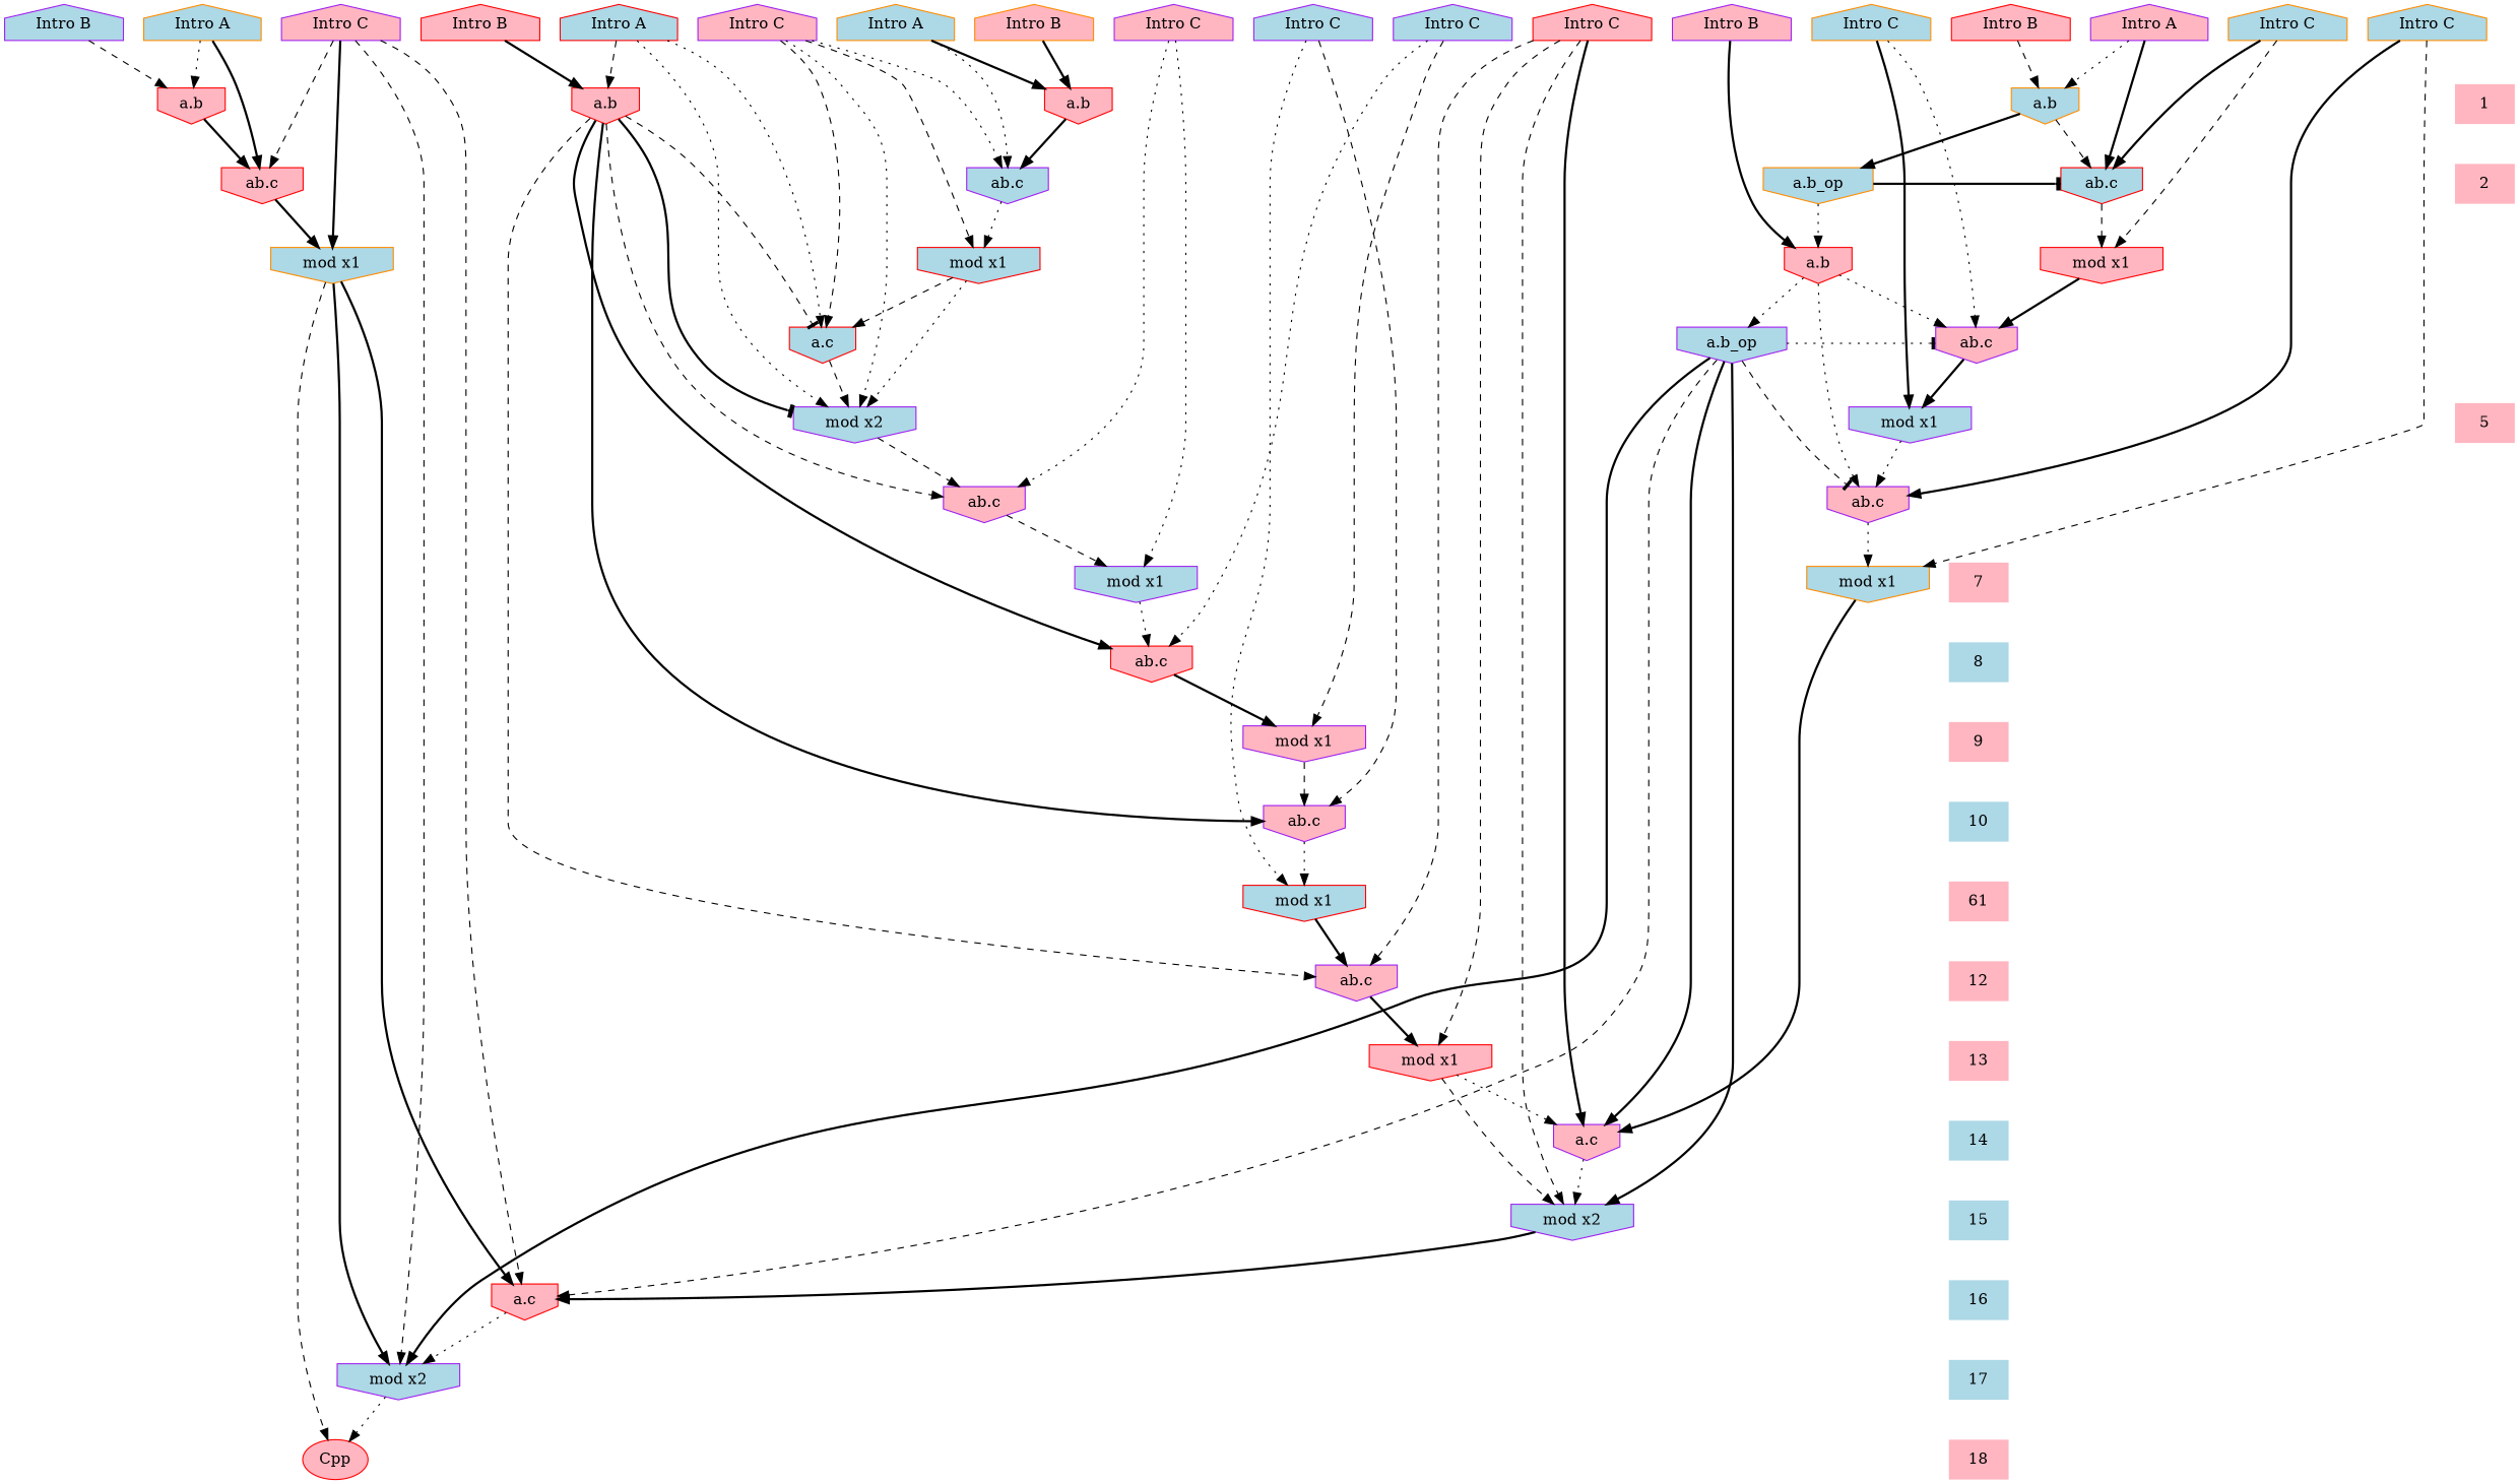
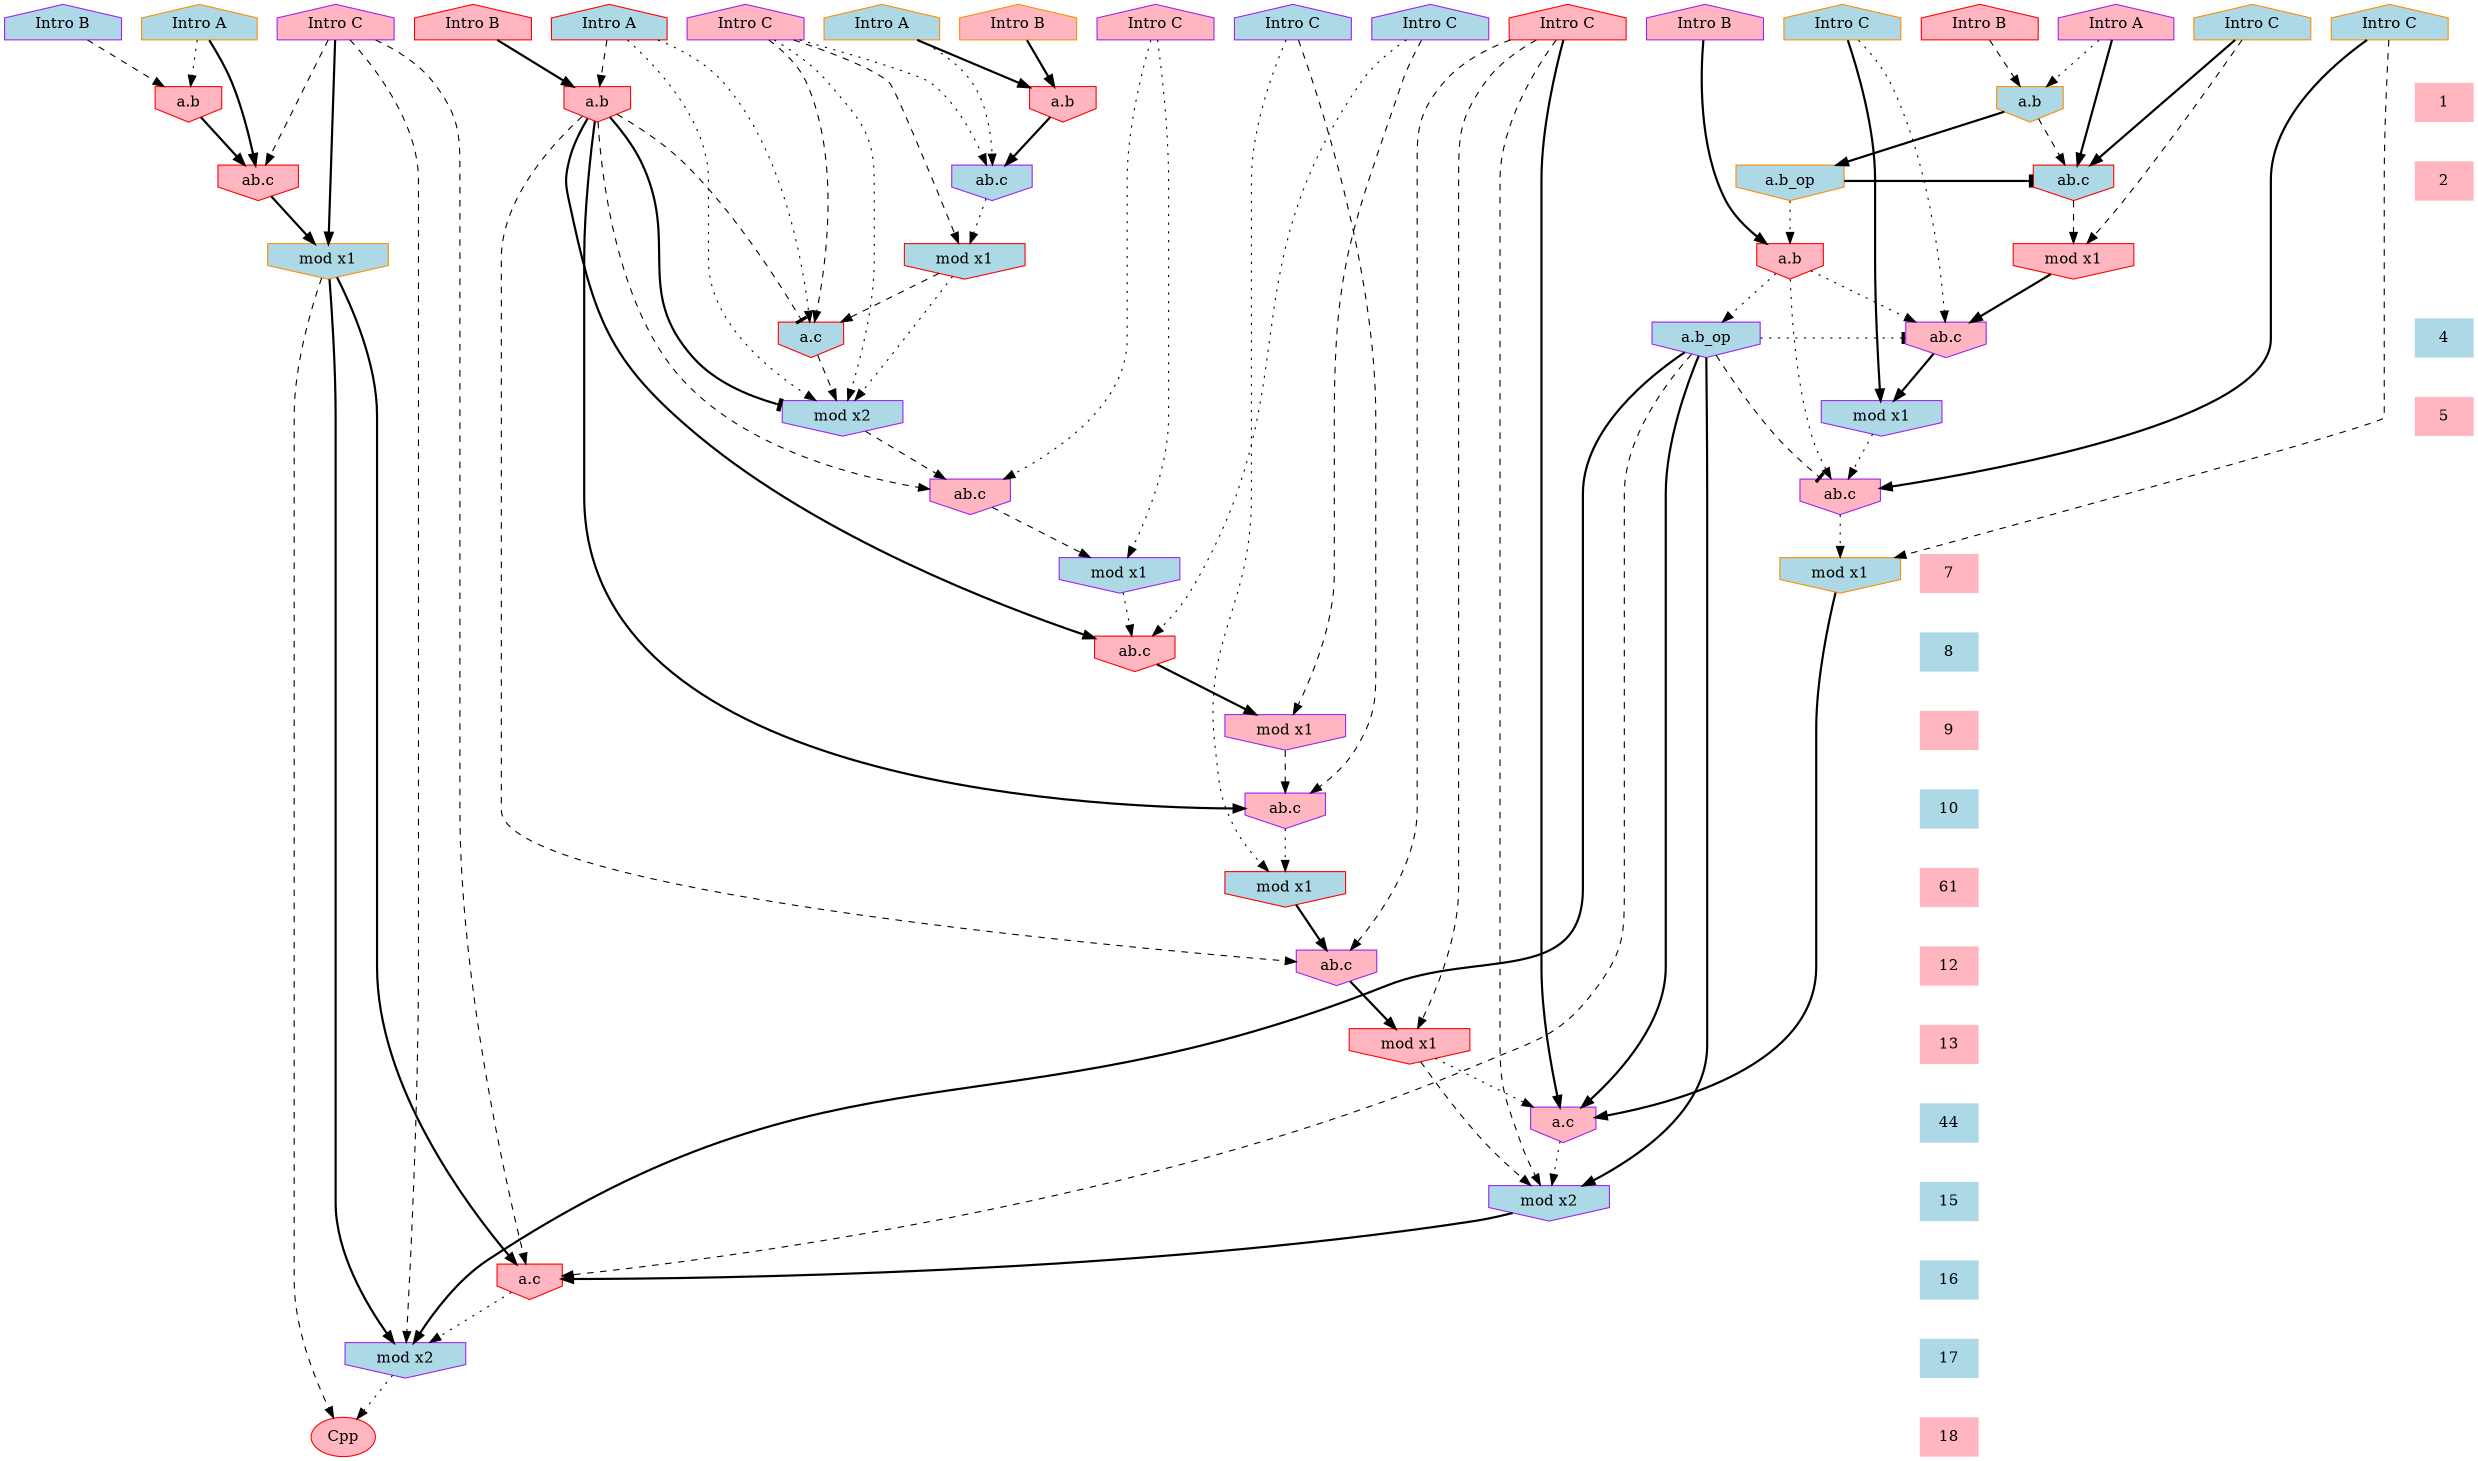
  digraph {
    ranksep=.5
    node [color=purple fillcolor=lightpink shape=invhouse style=filled]
    edge [style=bold]
    n1 [color=darkorange fillcolor=lightblue label="Intro A" shape=house]
    n2 [color=red label="Intro B" shape=house]
    n3 [color=darkorange fillcolor=lightblue label="Intro A" shape=house]
    n4 [fillcolor=lightblue label="Intro B" shape=house]
    n5 [label="Intro A" shape=house]
    n6 [color=darkorange label="Intro B" shape=house]
    n7 [color=red fillcolor=lightblue label="Intro A" shape=house]
    n8 [label="Intro B" shape=house]
    n9 [color=red label="Intro B" shape=house]
    n10 [color=darkorange fillcolor=lightblue label="Intro C" shape=house]
    n11 [color=darkorange fillcolor=lightblue label="Intro C" shape=house]
    n12 [color=darkorange fillcolor=lightblue label="Intro C" shape=house]
    n13 [label="Intro C" shape=house]
    n14 [label="Intro C" shape=house]
    n15 [label="Intro C" shape=house]
    n16 [fillcolor=lightblue label="Intro C" shape=house]
    n17 [fillcolor=lightblue label="Intro C" shape=house]
    n18 [color=red label="Intro C" shape=house]
    1 [shape=plaintext]
    n20 [color=darkorange fillcolor=lightblue label="a.b"]
    n21 [color=red label="a.b"]
    n22 [color=red label="a.b"]
    n23 [color=red label="a.b"]
    2 [color=red shape=plaintext]
    n25 [color=red fillcolor=lightblue label="ab.c"]
    n26 [color=darkorange fillcolor=lightblue label="a.b_op"]
    n27 [fillcolor=lightblue label="ab.c"]
    n28 [color=red label="ab.c"]
    n29 [color=red label="mod x1"]
    n30 [color=red fillcolor=lightblue label="mod x1"]
    n31 [color=darkorange fillcolor=lightblue label="mod x1"]
    n32 [color=red label="a.b"]
+   4 [color=darkorange fillcolor=lightblue shape=plaintext]
    n34 [color=red fillcolor=lightblue label="a.c"]
    n35 [label="ab.c"]
    n36 [fillcolor=lightblue label="a.b_op"]
    5 [color=red shape=plaintext]
    n38 [fillcolor=lightblue label="mod x2"]
    n39 [fillcolor=lightblue label="mod x1"]
    13 [color=darkorange shape=plaintext]
    n41 [color=red label="mod x1"]
    n42 [label="ab.c"]
    n43 [label="ab.c"]
    7 [color=red shape=plaintext]
    n45 [fillcolor=lightblue label="mod x1"]
    n46 [color=darkorange fillcolor=lightblue label="mod x1"]
    8 [fillcolor=lightblue shape=plaintext]
    n48 [color=red label="ab.c"]
    9 [shape=plaintext]
    n50 [label="mod x1"]
    10 [color=red fillcolor=lightblue shape=plaintext]
    n52 [label="ab.c"]
    n53 [color=darkorange label=61 shape=plaintext]
    n54 [color=red fillcolor=lightblue label="mod x1"]
    12 [color=red shape=plaintext]
    n56 [label="ab.c"]
-   14 [color=darkorange fillcolor=lightblue shape=plaintext]
+   14 [color=darkorange fillcolor=lightblue shape=plaintext label=44]
    n58 [label="a.c"]
    15 [color=darkorange fillcolor=lightblue shape=plaintext]
    n60 [fillcolor=lightblue label="mod x2"]
    16 [color=darkorange fillcolor=lightblue shape=plaintext]
    n62 [color=red label="a.c"]
    17 [color=darkorange fillcolor=lightblue shape=plaintext]
    n64 [fillcolor=lightblue label="mod x2"]
    18 [shape=plaintext]
    n66 [color=red label=Cpp shape=""]
    subgraph sub_1 {
      rank=same
      n1
      n2
      n3
      n4
      n5
      n6
      n7
      n8
      n9
      n10
      n11
      n12
      n13
      n14
      n15
      n16
      n17
      n18
    }
    subgraph sub_2 {
      rank=same
      1
      n20
      n21
      n22
      n23
    }
    subgraph sub_3 {
      rank=same
      2
      n25
      n26
      n27
      n28
    }
    subgraph sub_4 {
      rank=same
      n29
      n30
      n31
      n32
    }
    subgraph sub_5 {
      rank=same
+     4
      n34
      n35
      n36
    }
    subgraph sub_6 {
      rank=same
      5
      n38
      n39
    }
    subgraph sub_7 {
      rank=same
      13
      n41
    }
    subgraph sub_8 {
      rank=same
      n42
      n43
    }
    subgraph sub_9 {
      rank=same
      7
      n45
      n46
    }
    subgraph sub_10 {
      rank=same
      8
      n48
    }
    subgraph sub_11 {
      rank=same
      9
      n50
    }
    subgraph sub_12 {
      rank=same
      10
      n52
    }
    subgraph sub_13 {
      rank=same
      n53
      n54
    }
    subgraph sub_14 {
      rank=same
      12
      n56
    }
    subgraph sub_15 {
      rank=same
      14
      n58
    }
    subgraph sub_16 {
      rank=same
      15
      n60
    }
    subgraph sub_17 {
      rank=same
      16
      n62
    }
    subgraph sub_18 {
      rank=same
      17
      n64
    }
    subgraph sub_19 {
      rank=same
      18
      n66
    }
    n1 -> n21
    n1 -> n27 [style=dotted]
    n2 -> n23
    n3 -> n22 [style=dotted]
    n3 -> n28
    n4 -> n22 [style=dashed]
    n5 -> n20 [style=dotted]
    n5 -> n25
    n6 -> n21
    n7 -> n23 [style=dashed]
    n7 -> n34 [style=dotted]
    n7 -> n38 [style=dotted]
    n8 -> n32
    n9 -> n20 [style=dashed]
    n10 -> n25
    n10 -> n29 [style=dashed]
    n11 -> n43
    n11 -> n46 [style=dashed]
    n12 -> n35 [style=dotted]
    n12 -> n39
    n13 -> n42 [style=dotted]
    n13 -> n45 [style=dotted]
    n14 -> n28 [style=dashed]
    n14 -> n31
    n14 -> n62 [style=dashed]
    n14 -> n64 [style=dashed]
    n15 -> n27 [style=dotted]
    n15 -> n30 [style=dashed]
    n15 -> n34 [style=dashed]
    n15 -> n38 [style=dotted]
    n16 -> n52 [style=dashed]
    n16 -> n54 [style=dotted]
    n17 -> n48 [style=dotted]
    n17 -> n50 [style=dashed]
    n18 -> n41 [style=dashed]
    n18 -> n56 [style=dashed]
    n18 -> n58
    n18 -> n60 [style=dashed]
    1 -> 2 [style=invis]
    n20 -> n25 [style=dashed]
    n20 -> n26
    n21 -> n27
    n22 -> n28
    n23 -> n34 [arrowhead=tee style=dashed]
    n23 -> n38 [arrowhead=tee]
    n23 -> n42 [style=dashed]
    n23 -> n48
    n23 -> n52
    n23 -> n56 [style=dashed]
    n25 -> n29 [style=dashed]
    n26 -> n25 [arrowhead=tee]
    n26 -> n32 [style=dotted]
    n27 -> n30 [style=dotted]
    n28 -> n31
    n29 -> n35
    n30 -> n34 [style=dashed]
    n30 -> n38 [style=dotted]
    n31 -> n62
    n31 -> n64
    n31 -> n66 [style=dashed]
    n32 -> n35 [style=dotted]
    n32 -> n36 [style=dotted]
    n32 -> n43 [style=dotted]
+   4 -> 5 [style=invis]
    n34 -> n38 [style=dashed]
    n35 -> n39
    n36 -> n35 [arrowhead=tee style=dotted]
    n36 -> n43 [arrowhead=tee style=dashed]
    n36 -> n58
    n36 -> n60
    n36 -> n62 [style=dashed]
    n36 -> n64
    n38 -> n42 [style=dashed]
    n39 -> n43 [style=dotted]
    13 -> 14 [style=invis]
    n41 -> n58 [style=dotted]
    n41 -> n60 [style=dashed]
    n42 -> n45 [style=dashed]
    n43 -> n46 [style=dotted]
    7 -> 8 [style=invis]
    n45 -> n48 [style=dotted]
    n46 -> n58
    8 -> 9 [style=invis]
    n48 -> n50
    9 -> 10 [style=invis]
    n50 -> n52 [style=dashed]
    10 -> n53 [style=invis]
    n52 -> n54 [style=dotted]
    n53 -> 12 [style=invis]
    n54 -> n56
    12 -> 13 [style=invis]
    n56 -> n41
    14 -> 15 [style=invis]
    n58 -> n60 [style=dotted]
    15 -> 16 [style=invis]
    n60 -> n62
    16 -> 17 [style=invis]
    n62 -> n64 [style=dotted]
    17 -> 18 [style=invis]
    n64 -> n66 [style=dotted]
  }
